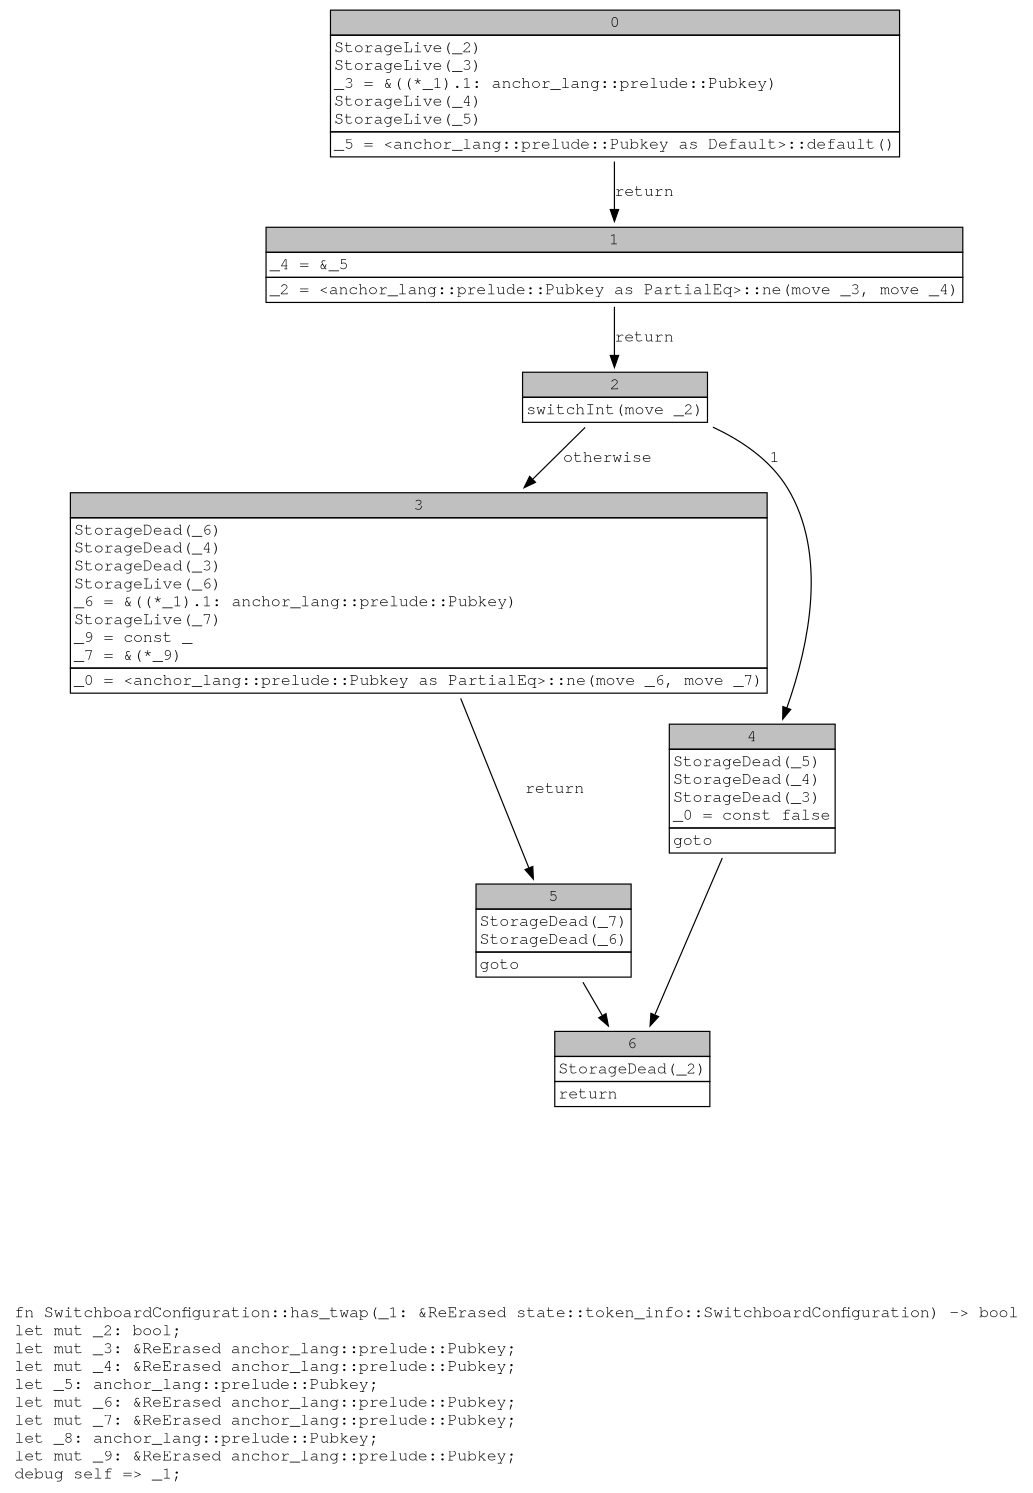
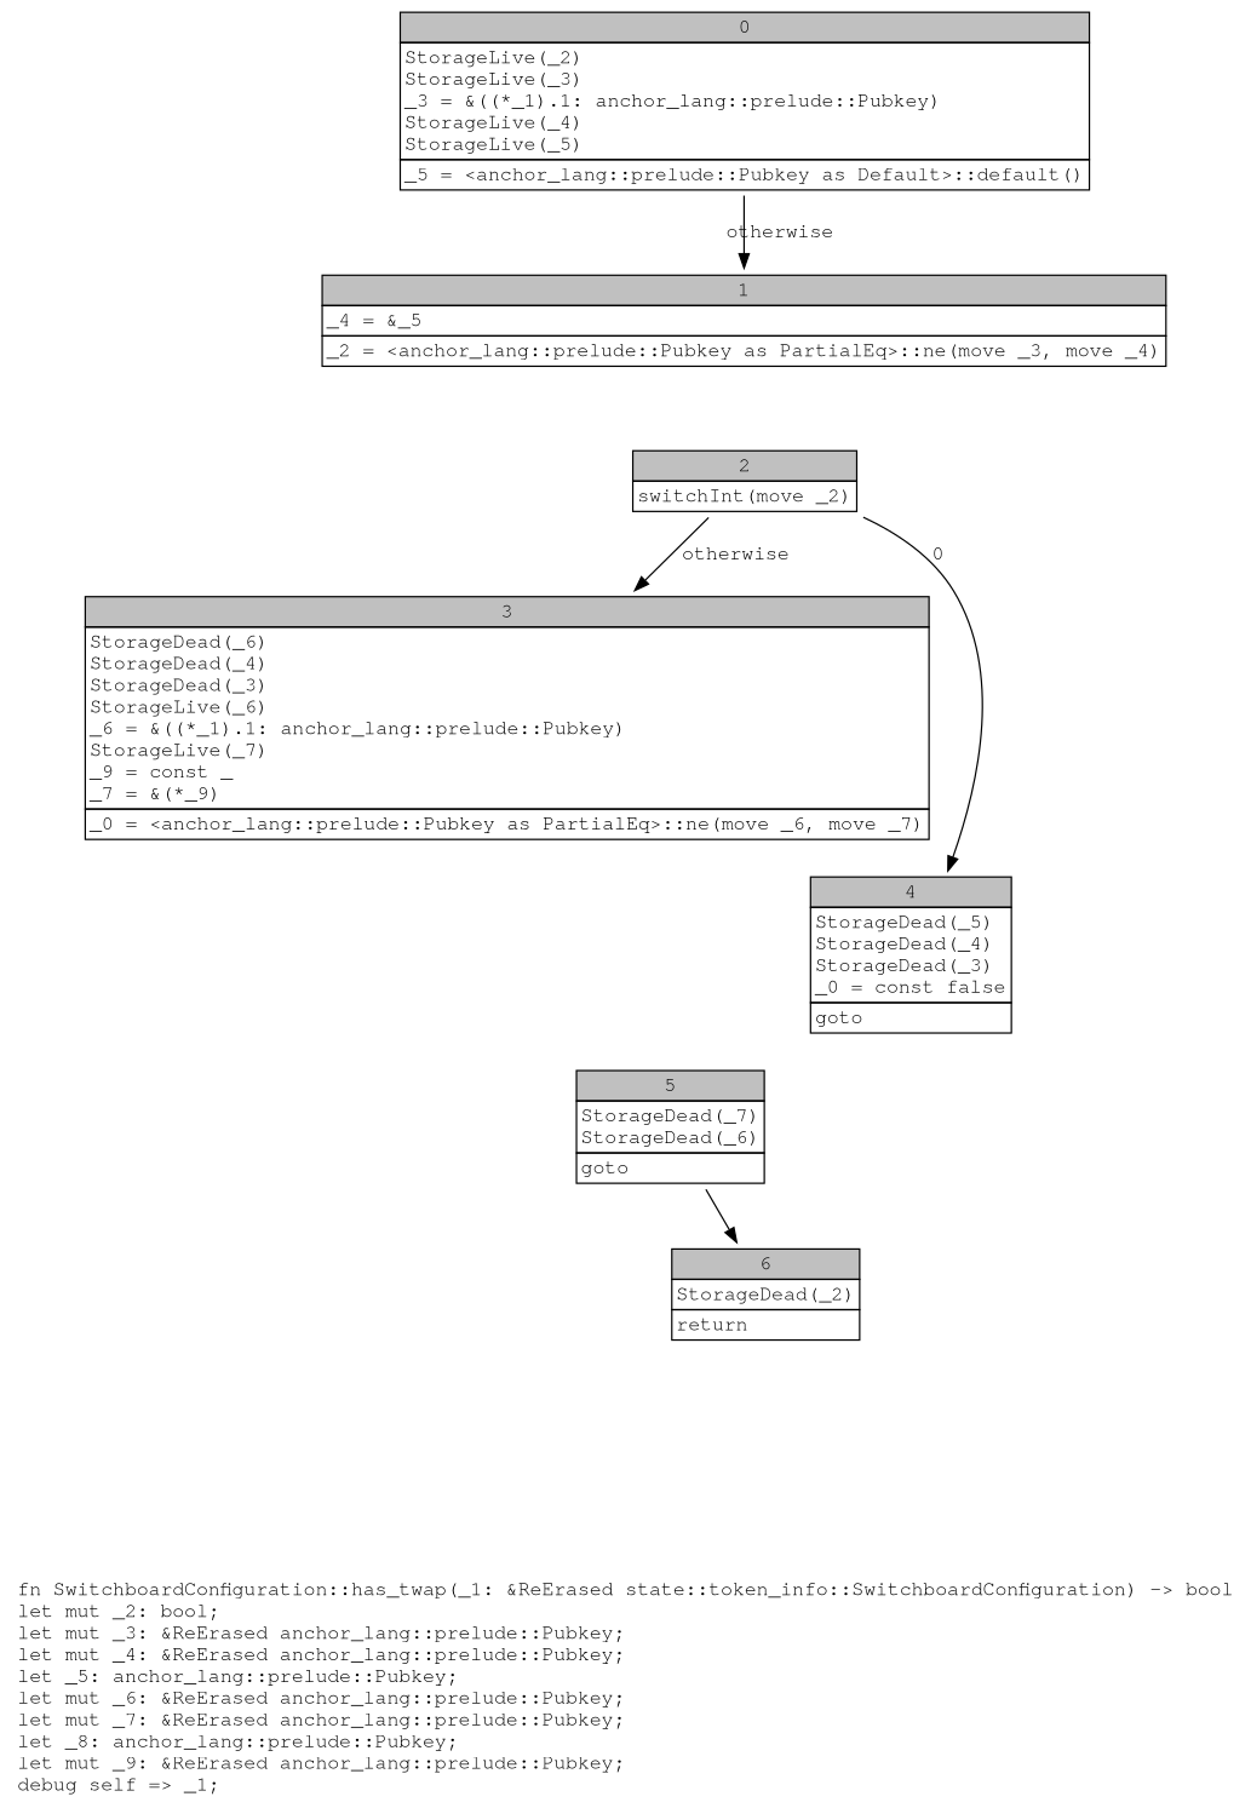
  digraph {
    fontname="Courier, monospace"
    label=<fn SwitchboardConfiguration::has_twap(_1: &amp;ReErased state::token_info::SwitchboardConfiguration) -&gt; bool<br align="left"/>let mut _2: bool;<br align="left"/>let mut _3: &amp;ReErased anchor_lang::prelude::Pubkey;<br align="left"/>let mut _4: &amp;ReErased anchor_lang::prelude::Pubkey;<br align="left"/>let _5: anchor_lang::prelude::Pubkey;<br align="left"/>let mut _6: &amp;ReErased anchor_lang::prelude::Pubkey;<br align="left"/>let mut _7: &amp;ReErased anchor_lang::prelude::Pubkey;<br align="left"/>let _8: anchor_lang::prelude::Pubkey;<br align="left"/>let mut _9: &amp;ReErased anchor_lang::prelude::Pubkey;<br align="left"/>debug self =&gt; _1;<br align="left"/>>
    node [fontname="Courier, monospace" shape=none]
    edge [fontname="Courier, monospace"]
    n1 [label=<<table border="0" cellborder="1" cellspacing="0"><tr><td bgcolor="gray" align="center" colspan="1">0</td></tr><tr><td align="left" balign="left">StorageLive(_2)<br/>StorageLive(_3)<br/>_3 = &amp;((*_1).1: anchor_lang::prelude::Pubkey)<br/>StorageLive(_4)<br/>StorageLive(_5)<br/></td></tr><tr><td align="left">_5 = &lt;anchor_lang::prelude::Pubkey as Default&gt;::default()</td></tr></table>>]
    n2 [label=<<table border="0" cellborder="1" cellspacing="0"><tr><td bgcolor="gray" align="center" colspan="1">1</td></tr><tr><td align="left" balign="left">_4 = &amp;_5<br/></td></tr><tr><td align="left">_2 = &lt;anchor_lang::prelude::Pubkey as PartialEq&gt;::ne(move _3, move _4)</td></tr></table>>]
    n3 [label=<<table border="0" cellborder="1" cellspacing="0"><tr><td bgcolor="gray" align="center" colspan="1">2</td></tr><tr><td align="left">switchInt(move _2)</td></tr></table>>]
    n4 [label=<<table border="0" cellborder="1" cellspacing="0"><tr><td bgcolor="gray" align="center" colspan="1">3</td></tr><tr><td align="left" balign="left">StorageDead(_6)<br/>StorageDead(_4)<br/>StorageDead(_3)<br/>StorageLive(_6)<br/>_6 = &amp;((*_1).1: anchor_lang::prelude::Pubkey)<br/>StorageLive(_7)<br/>_9 = const _<br/>_7 = &amp;(*_9)<br/></td></tr><tr><td align="left">_0 = &lt;anchor_lang::prelude::Pubkey as PartialEq&gt;::ne(move _6, move _7)</td></tr></table>>]
    n5 [label=<<table border="0" cellborder="1" cellspacing="0"><tr><td bgcolor="gray" align="center" colspan="1">4</td></tr><tr><td align="left" balign="left">StorageDead(_5)<br/>StorageDead(_4)<br/>StorageDead(_3)<br/>_0 = const false<br/></td></tr><tr><td align="left">goto</td></tr></table>>]
    n6 [label=<<table border="0" cellborder="1" cellspacing="0"><tr><td bgcolor="gray" align="center" colspan="1">5</td></tr><tr><td align="left" balign="left">StorageDead(_7)<br/>StorageDead(_6)<br/></td></tr><tr><td align="left">goto</td></tr></table>>]
    n7 [label=<<table border="0" cellborder="1" cellspacing="0"><tr><td bgcolor="gray" align="center" colspan="1">6</td></tr><tr><td align="left" balign="left">StorageDead(_2)<br/></td></tr><tr><td align="left">return</td></tr></table>>]
-   n1 -> n2 [label=return]
-   n2 -> n3 [label=return]
+   n1 -> n2 [label=otherwise]
    n3 -> n4 [label=otherwise]
-   n3 -> n5 [label=1]
-   n4 -> n6 [label=return]
-   n5 -> n7
+   n3 -> n5 [label=0]
    n6 -> n7
  }
